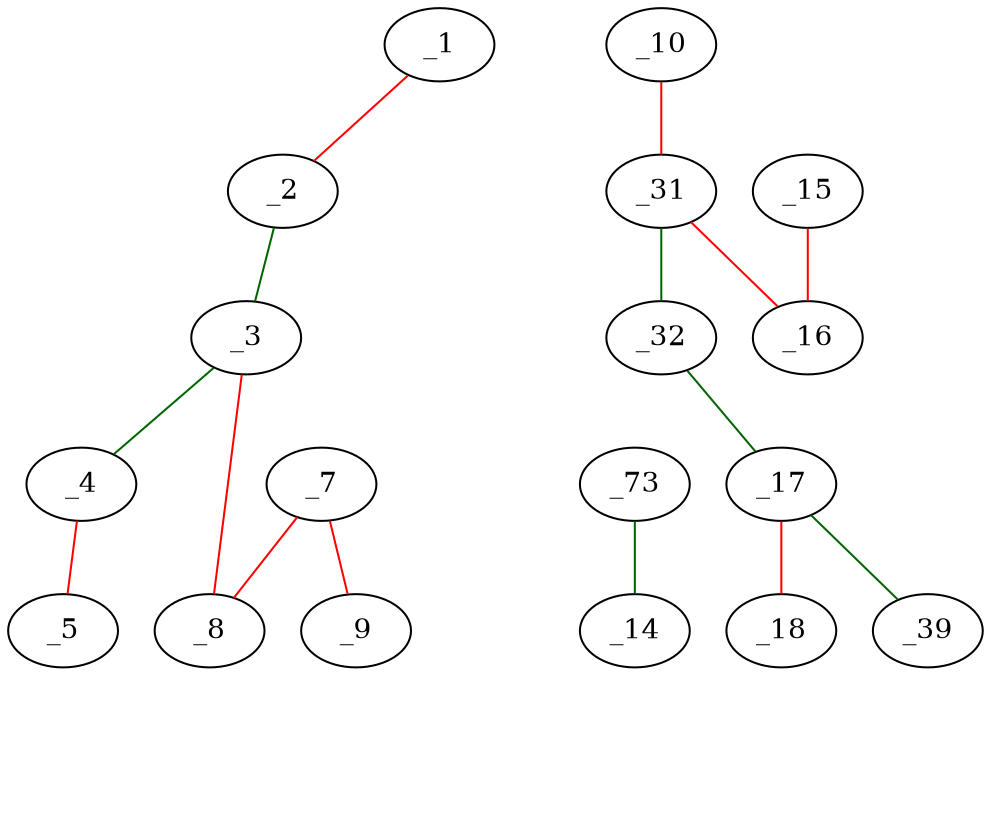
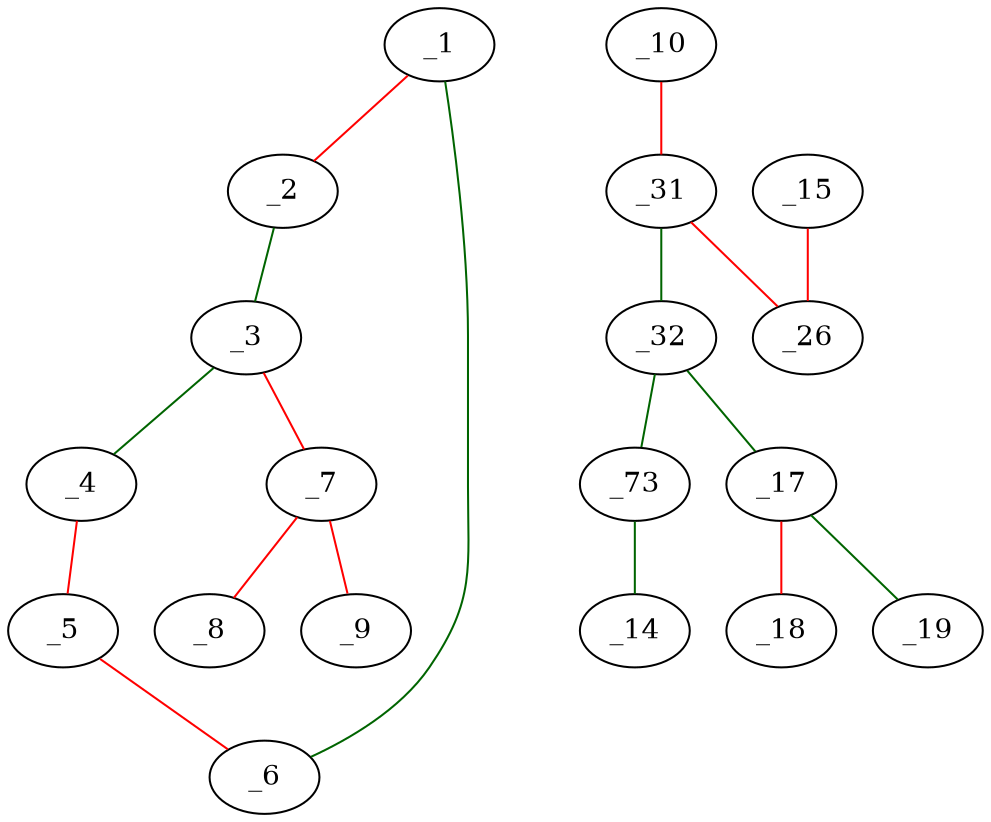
  graph {
    node [charge=0 chem=1 symbol="C  " x=4.5981 y=-1.5]
    edge [color=red valence=1]
    _1 [y=-3]
    _2 [x=3.732 y=-2.5]
+   _6 [x=5.4641 y=-2.5]
    _3 [x=3.7321]
    _4 [y=-1]
    _7 [charge=1 chem=4 symbol="N  " x=2.866 y=-1]
    _5 [x=5.4641]
    _8 [chem=2 symbol="O  " x=2]
    _9 [charge=-1 chem=2 symbol="O  " x=2.866 y=0]
    _10 [chem=5 symbol="S  " y=0]
    n11 [label=_31 x=5.4641 y=0.5]
    n12 [label=_32 x=5.4641 y=1.5]
-   _16 [x=6.3301 y=0]
+   _16 [x=6.3301 y=0 label=_26]
    n14 [label=_73 x=6.3301 y=2]
    _17 [charge=1 chem=4 symbol="N  " y=2]
    _14 [x=7.1962 y=1.5]
    _18 [chem=2 symbol="O  " y=3]
-   _19 [charge=-1 chem=2 symbol="O  " x=3.7321 y=1.5 label=_39]
+   _19 [charge=-1 chem=2 symbol="O  " x=3.7321 y=1.5]
    _15 [x=7.1962 y=0.5]
    _1 -- _2
+   _1 -- _6 [color=darkgreen valence=2]
    _2 -- _3 [color=darkgreen valence=2]
    _3 -- _4 [color=darkgreen]
-   _3 -- _8
+   _3 -- _7
    _4 -- _5 [valence=2]
    _7 -- _8 [valence=2]
    _7 -- _9
+   _5 -- _6
    _10 -- n11
    n11 -- n12 [color=darkgreen]
    n11 -- _16 [valence=2]
+   n12 -- n14 [color=darkgreen valence=2]
    n12 -- _17 [color=darkgreen]
    n14 -- _14 [color=darkgreen]
    _17 -- _18 [valence=2]
    _17 -- _19 [color=darkgreen]
    _15 -- _16
  }
